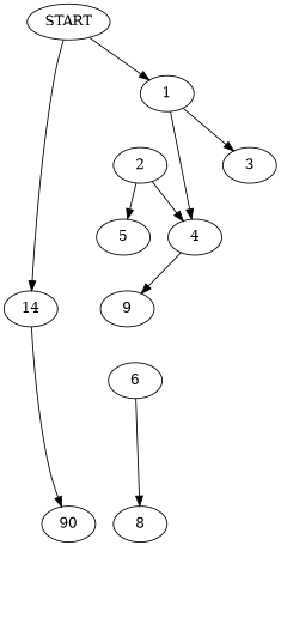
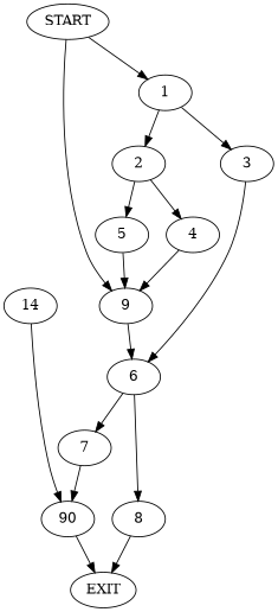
  digraph {
    n1 [label=START]
    1
    n3 [label=14]
    2
    3
    n6 [label=90]
+   n7 [label=EXIT]
    4
    5
    6
    9
+   7
    8
    n1 -> 1
-   n1 -> n3
-   1 -> 4
+   n1 -> 9
+   1 -> 2
    1 -> 3
    n3 -> n6
    2 -> 4
    2 -> 5
+   3 -> 6
+   n6 -> n7
    4 -> 9
+   5 -> 9
+   6 -> 7
    6 -> 8
+   9 -> 6
+   7 -> n6
+   8 -> n7
  }
